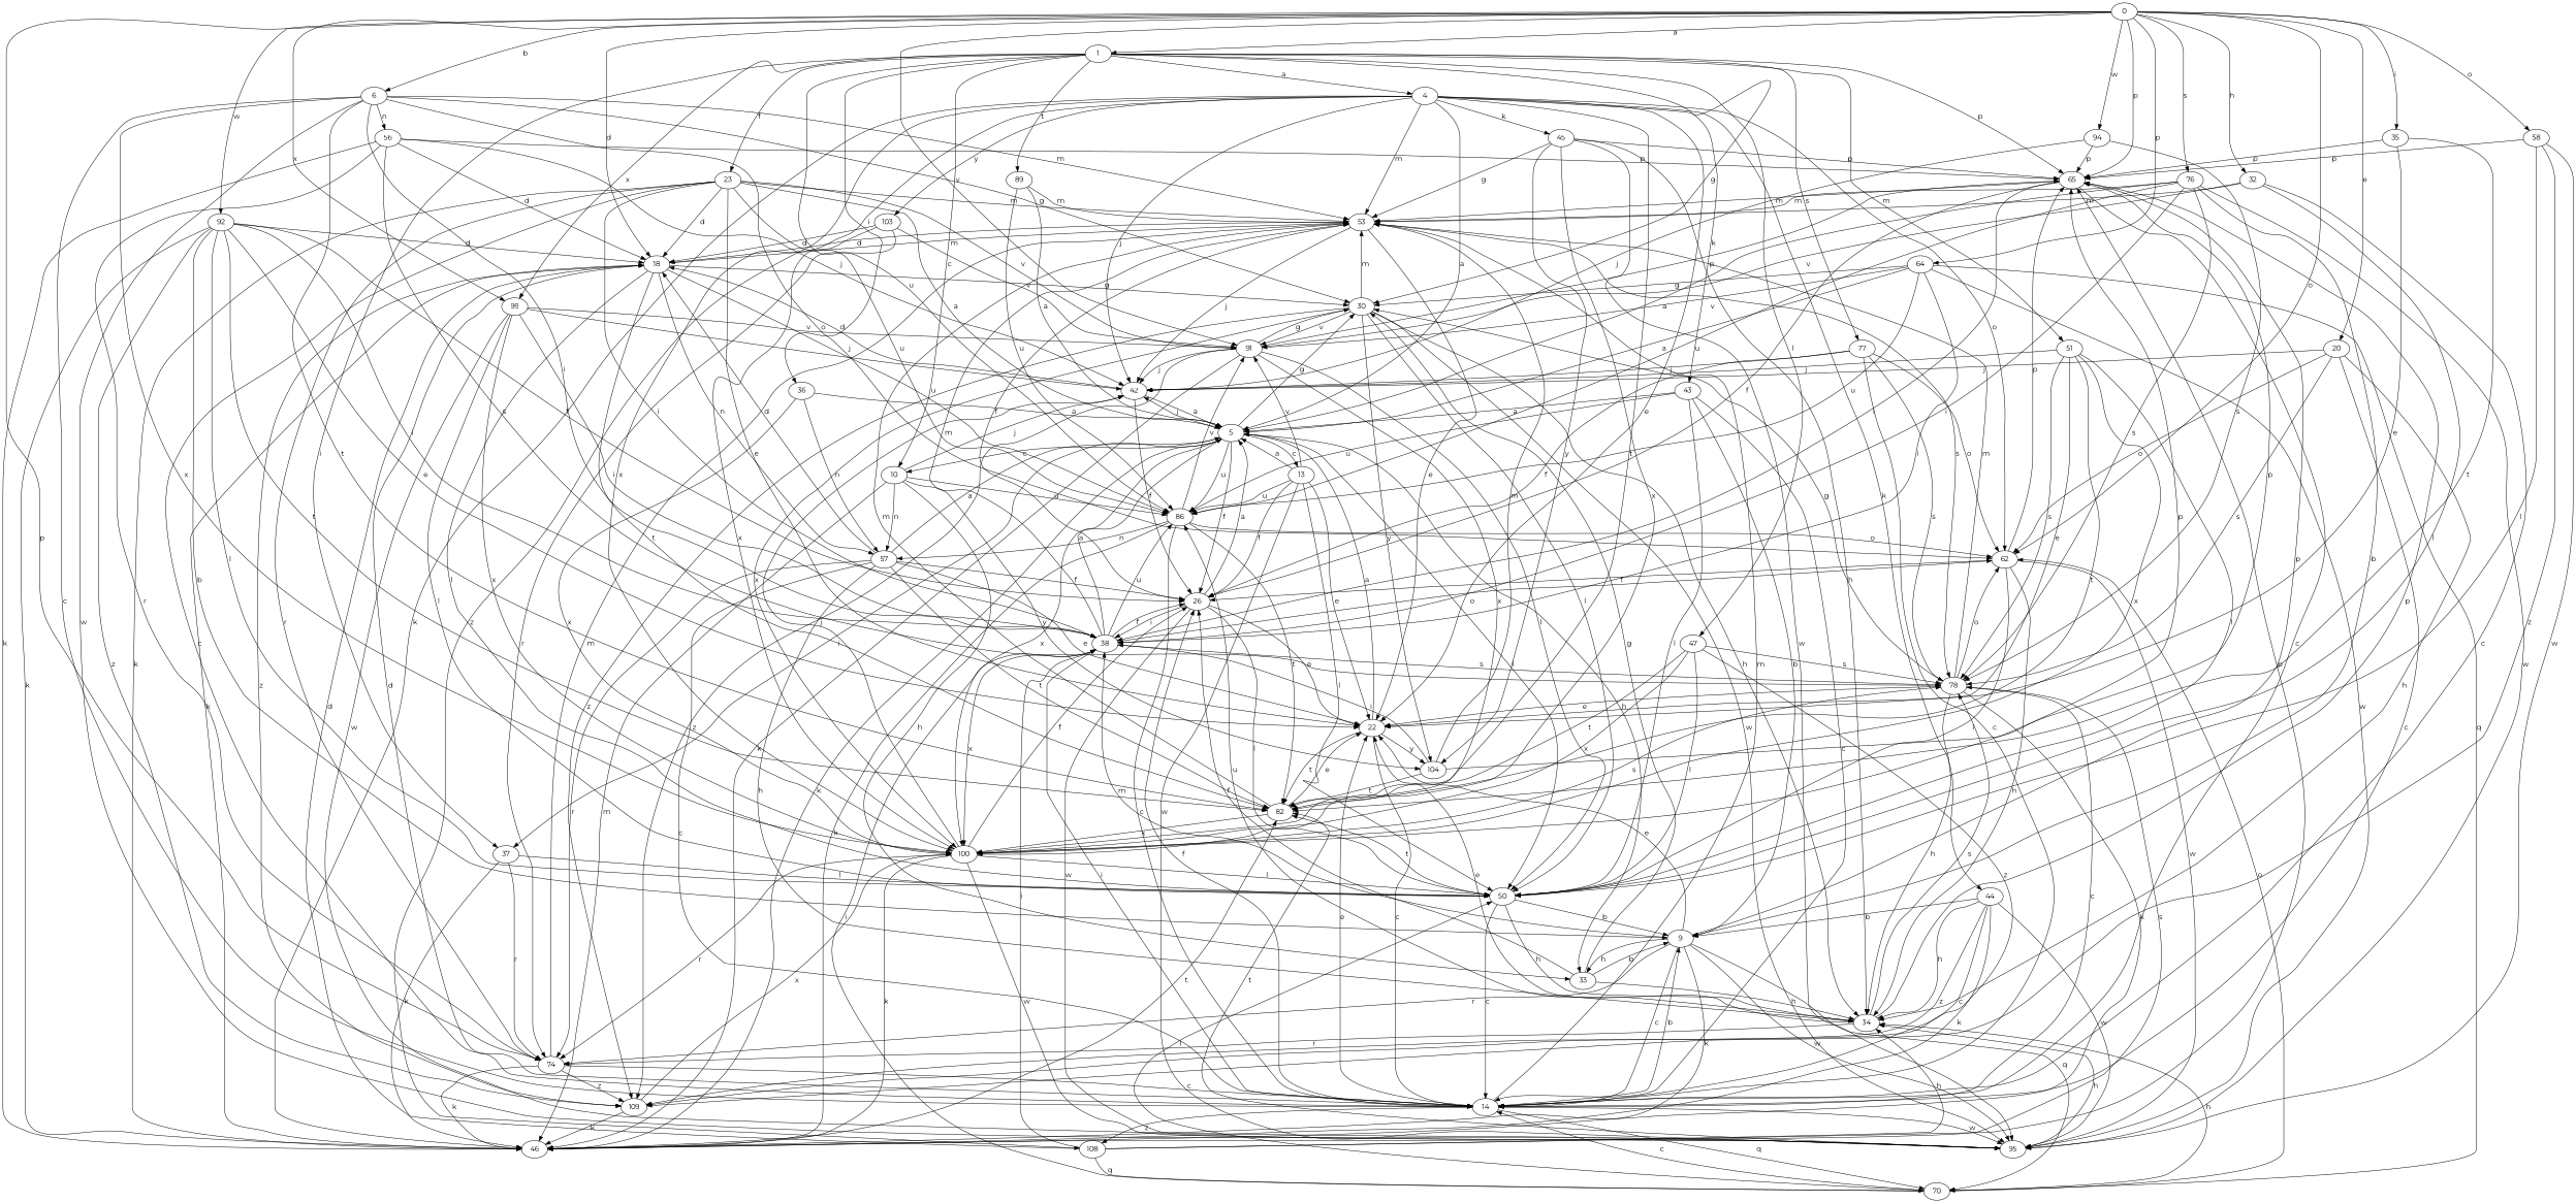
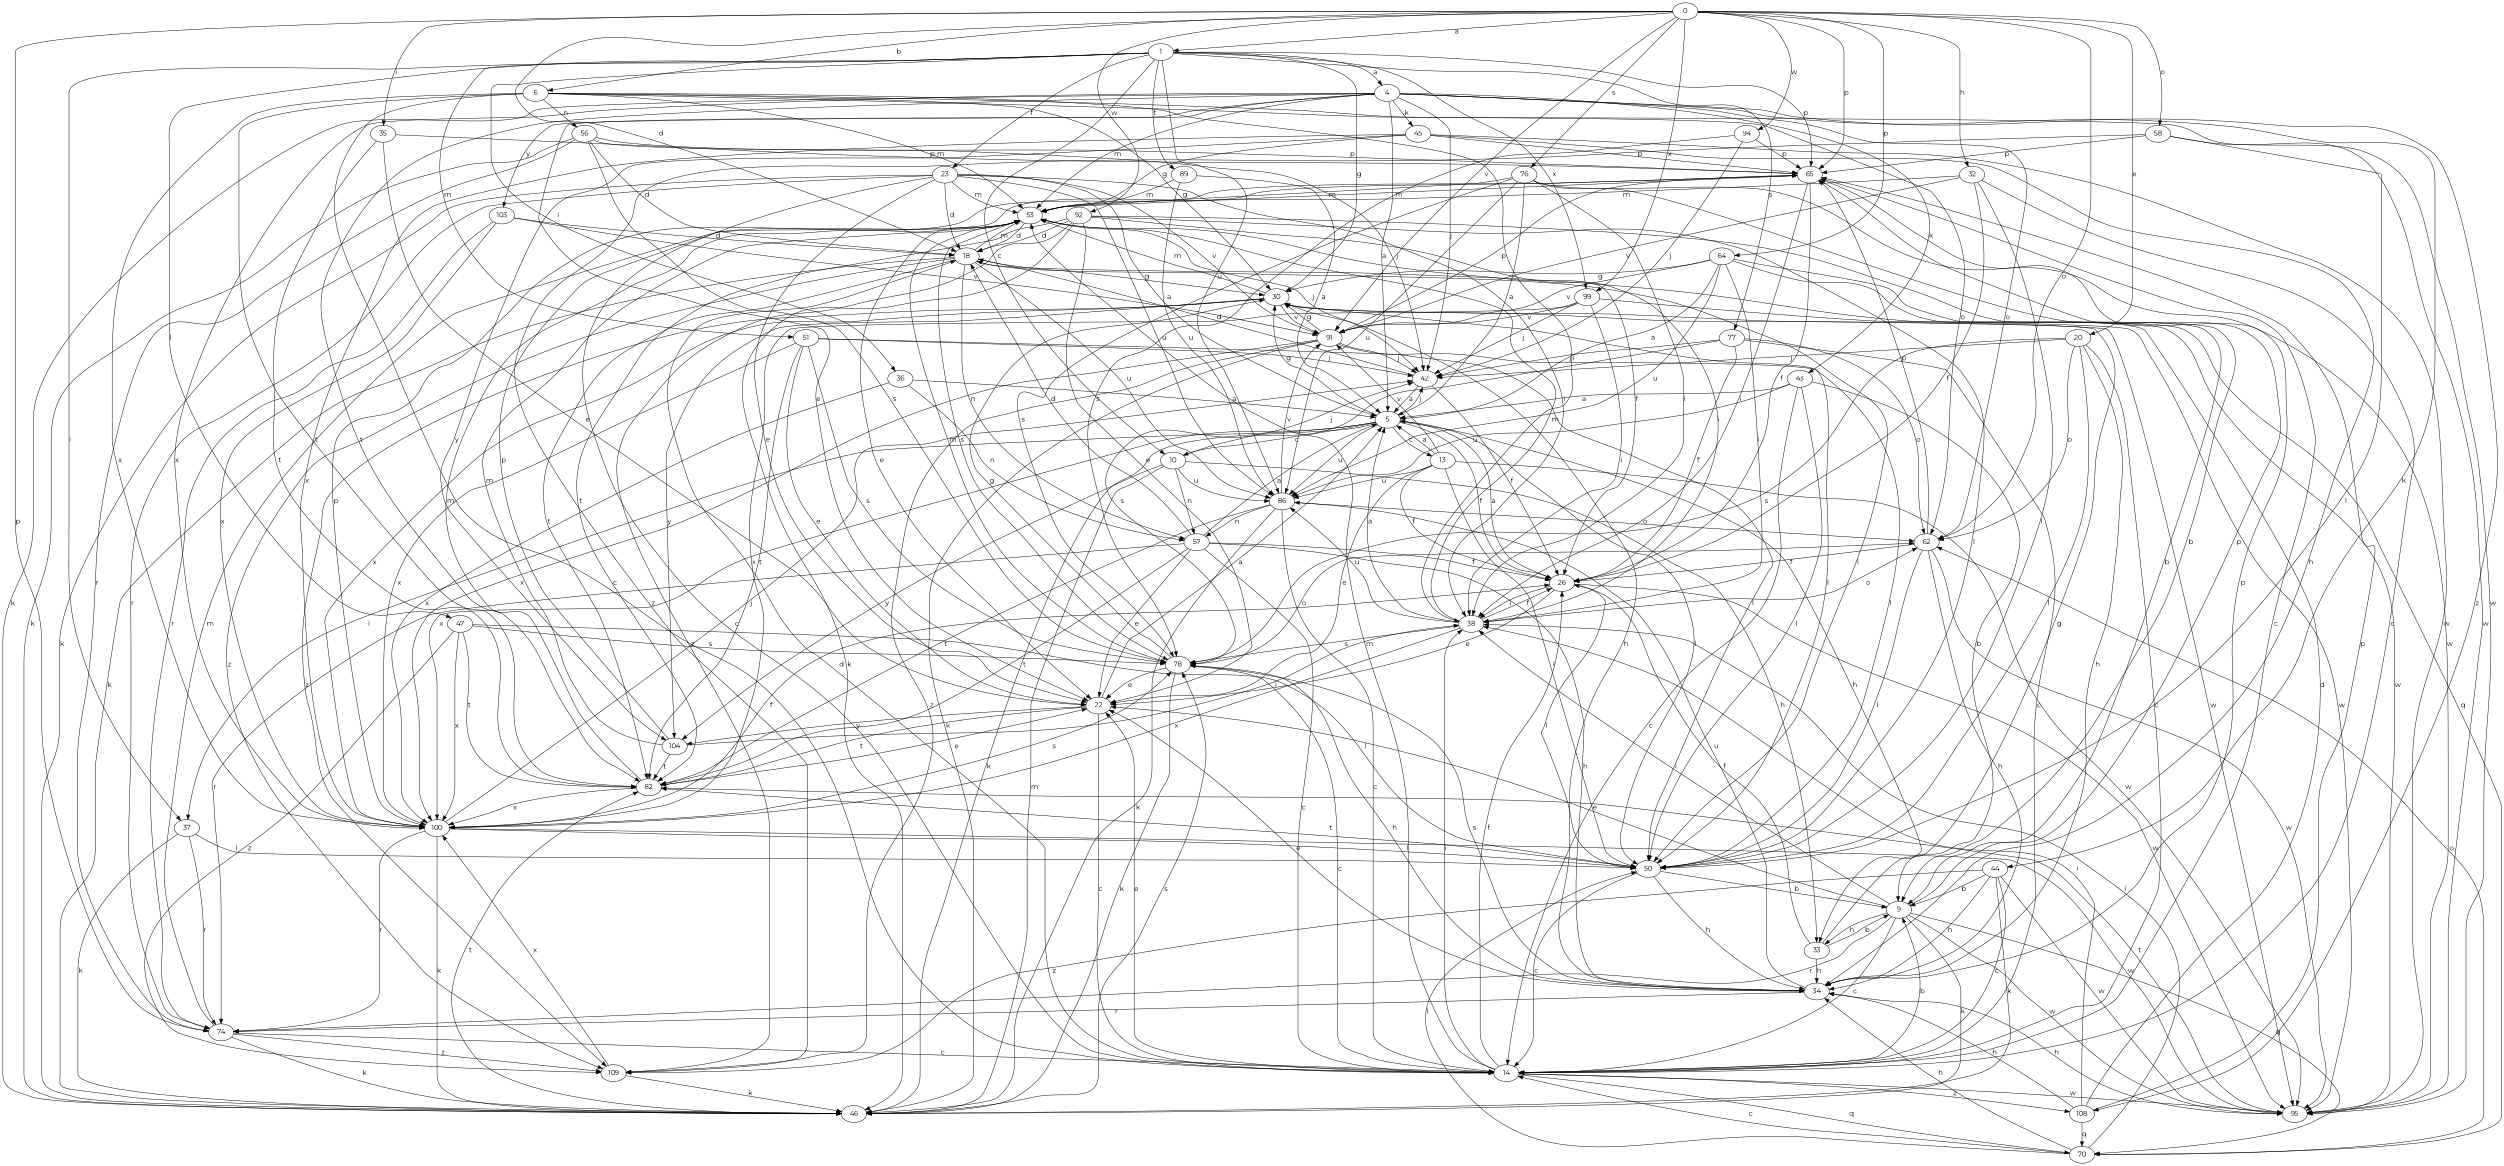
  strict digraph {
    fontname=Montserrat
    node [fontname=Montserrat]
    edge [fontname=Montserrat]
    0
    1
    6
    18
    20
    32
    35
    58
    62
    64
    65
    74
    76
    91
    92
    94
    99
    4
    10
    23
    30
    36
    37
    47
    51
    77
    n27 [label=89]
    86
    53
    82
    100
    14
    38
    56
    95
    46
    50
    57
    109
    42
    34
    78
    22
    26
    5
    70
    9
    43
    44
    45
    103
    108
    33
    104
    13
    0 -> 1 [label=a]
    0 -> 6 [label=b]
    0 -> 18 [label=d]
    0 -> 20 [label=e]
    0 -> 32 [label=h]
    0 -> 35 [label=i]
    0 -> 58 [label=o]
    0 -> 62 [label=o]
    0 -> 64 [label=p]
    0 -> 65 [label=p]
    0 -> 74 [label=p]
    0 -> 76 [label=s]
    0 -> 91 [label=v]
    0 -> 92 [label=w]
    0 -> 94 [label=w]
    0 -> 99 [label=x]
    1 -> 65 [label=p]
    1 -> 99 [label=x]
    1 -> 4 [label=a]
    1 -> 10 [label=c]
    1 -> 23 [label=f]
    1 -> 30 [label=g]
    1 -> 36 [label=i]
    1 -> 37 [label=i]
    1 -> 47 [label=l]
    1 -> 51 [label=m]
    1 -> 77 [label=s]
    1 -> n27 [label=t]
    1 -> 86 [label=u]
    6 -> 62 [label=o]
    6 -> 30 [label=g]
    6 -> 53 [label=m]
    6 -> 82 [label=t]
    6 -> 100 [label=x]
    6 -> 14 [label=c]
    6 -> 38 [label=i]
    6 -> 56 [label=n]
    6 -> 95 [label=w]
    18 -> 30 [label=g]
    18 -> 86 [label=u]
    18 -> 53 [label=m]
    18 -> 82 [label=t]
    18 -> 46 [label=k]
    18 -> 50 [label=l]
    18 -> 57 [label=n]
    18 -> 109 [label=z]
    20 -> 62 [label=o]
    20 -> 14 [label=c]
-   99 -> 50 [label=l]
+   20 -> 50 [label=l]
    20 -> 42 [label=j]
    20 -> 34 [label=h]
    20 -> 78 [label=s]
    32 -> 91 [label=v]
    32 -> 53 [label=m]
    32 -> 14 [label=c]
    32 -> 50 [label=l]
    35 -> 65 [label=p]
    35 -> 82 [label=t]
    35 -> 22 [label=e]
    58 -> 65 [label=p]
    58 -> 95 [label=w]
    58 -> 50 [label=l]
    58 -> 109 [label=z]
    62 -> 65 [label=p]
    62 -> 95 [label=w]
    62 -> 50 [label=l]
    62 -> 34 [label=h]
    62 -> 26 [label=f]
    64 -> 91 [label=v]
    64 -> 30 [label=g]
    64 -> 86 [label=u]
    64 -> 38 [label=i]
    64 -> 95 [label=w]
    64 -> 5 [label=a]
    64 -> 70 [label=q]
    65 -> 53 [label=m]
    65 -> 14 [label=c]
    65 -> 38 [label=i]
    65 -> 26 [label=f]
    74 -> 53 [label=m]
    74 -> 14 [label=c]
    74 -> 46 [label=k]
    74 -> 109 [label=z]
    76 -> 86 [label=u]
    76 -> 53 [label=m]
    76 -> 38 [label=i]
    76 -> 95 [label=w]
    76 -> 78 [label=s]
    76 -> 5 [label=a]
    76 -> 9 [label=b]
    91 -> 65 [label=p]
    91 -> 30 [label=g]
    91 -> 100 [label=x]
    91 -> 46 [label=k]
    91 -> 50 [label=l]
    91 -> 109 [label=z]
    91 -> 42 [label=j]
    92 -> 18 [label=d]
    92 -> 82 [label=t]
    92 -> 38 [label=i]
    92 -> 46 [label=k]
    92 -> 50 [label=l]
    92 -> 109 [label=z]
    92 -> 22 [label=e]
-   92 -> 26 [label=f]
+   32 -> 26 [label=f]
    92 -> 9 [label=b]
    94 -> 65 [label=p]
    94 -> 42 [label=j]
    94 -> 78 [label=s]
    99 -> 91 [label=v]
    99 -> 100 [label=x]
    99 -> 38 [label=i]
    99 -> 95 [label=w]
    99 -> 42 [label=j]
    4 -> 62 [label=o]
    4 -> 53 [label=m]
    4 -> 82 [label=t]
    4 -> 100 [label=x]
    4 -> 46 [label=k]
    4 -> 42 [label=j]
    4 -> 22 [label=e]
    4 -> 5 [label=a]
    4 -> 43 [label=k]
    4 -> 44 [label=k]
    4 -> 45 [label=k]
    4 -> 103 [label=y]
    4 -> 108 [label=z]
    10 -> 86 [label=u]
    10 -> 46 [label=m]
    10 -> 57 [label=n]
    10 -> 42 [label=j]
    10 -> 33 [label=h]
    10 -> 104 [label=y]
    23 -> 18 [label=d]
    23 -> 74 [label=r]
    23 -> 91 [label=v]
    23 -> 86 [label=u]
    23 -> 53 [label=m]
    23 -> 14 [label=c]
    23 -> 38 [label=i]
    23 -> 46 [label=k]
    23 -> 22 [label=e]
    23 -> 5 [label=a]
    30 -> 91 [label=v]
    30 -> 53 [label=m]
    30 -> 100 [label=x]
    30 -> 95 [label=w]
    30 -> 50 [label=l]
    30 -> 109 [label=z]
    30 -> 34 [label=h]
    30 -> 104 [label=y]
    36 -> 100 [label=x]
    36 -> 57 [label=n]
    36 -> 5 [label=a]
    37 -> 74 [label=r]
    37 -> 46 [label=k]
    37 -> 50 [label=l]
    47 -> 82 [label=t]
    47 -> 100 [label=x]
    47 -> 50 [label=l]
    47 -> 109 [label=z]
    47 -> 78 [label=s]
    51 -> 82 [label=t]
    51 -> 100 [label=x]
    51 -> 50 [label=l]
    51 -> 42 [label=j]
    51 -> 78 [label=s]
    51 -> 22 [label=e]
    77 -> 62 [label=o]
    77 -> 14 [label=c]
    77 -> 42 [label=j]
    77 -> 78 [label=s]
    77 -> 26 [label=f]
    n27 -> 86 [label=u]
    n27 -> 53 [label=m]
    n27 -> 5 [label=a]
    86 -> 62 [label=o]
    86 -> 91 [label=v]
    86 -> 82 [label=t]
    86 -> 14 [label=c]
    86 -> 46 [label=k]
    86 -> 57 [label=n]
    53 -> 18 [label=d]
    53 -> 42 [label=j]
    53 -> 78 [label=s]
    53 -> 22 [label=e]
    53 -> 26 [label=f]
    82 -> 53 [label=m]
    82 -> 100 [label=x]
    82 -> 22 [label=e]
    100 -> 65 [label=p]
    100 -> 74 [label=r]
    100 -> 95 [label=w]
    100 -> 46 [label=k]
    100 -> 50 [label=l]
    100 -> 42 [label=j]
    100 -> 78 [label=s]
    100 -> 26 [label=f]
    14 -> 18 [label=d]
    14 -> 53 [label=m]
    14 -> 38 [label=i]
    14 -> 95 [label=w]
    14 -> 22 [label=e]
    14 -> 26 [label=f]
    14 -> 70 [label=q]
    14 -> 9 [label=b]
    14 -> 108 [label=z]
    38 -> 62 [label=o]
    38 -> 86 [label=u]
    38 -> 53 [label=m]
    38 -> 100 [label=x]
    38 -> 78 [label=s]
    38 -> 26 [label=f]
    38 -> 5 [label=a]
    56 -> 18 [label=d]
    56 -> 65 [label=p]
    56 -> 74 [label=r]
    56 -> 46 [label=k]
    56 -> 42 [label=j]
    56 -> 78 [label=s]
    95 -> 82 [label=t]
    95 -> 34 [label=h]
    46 -> 82 [label=t]
    46 -> 78 [label=s]
    50 -> 82 [label=t]
    50 -> 14 [label=c]
    50 -> 34 [label=h]
    50 -> 9 [label=b]
    57 -> 18 [label=d]
    57 -> 74 [label=r]
    57 -> 82 [label=t]
    57 -> 14 [label=c]
    57 -> 34 [label=h]
    57 -> 22 [label=e]
    57 -> 26 [label=f]
    57 -> 5 [label=a]
    109 -> 100 [label=x]
    109 -> 46 [label=k]
    42 -> 18 [label=d]
    42 -> 26 [label=f]
    42 -> 5 [label=a]
    34 -> 65 [label=p]
    34 -> 74 [label=r]
    34 -> 86 [label=u]
    34 -> 78 [label=s]
    34 -> 22 [label=e]
    78 -> 62 [label=o]
    78 -> 30 [label=g]
    78 -> 53 [label=m]
    78 -> 14 [label=c]
    78 -> 46 [label=k]
    78 -> 34 [label=h]
    78 -> 22 [label=e]
    22 -> 82 [label=t]
    22 -> 14 [label=c]
    22 -> 5 [label=a]
    22 -> 104 [label=y]
    26 -> 38 [label=i]
    26 -> 95 [label=w]
    26 -> 50 [label=l]
    26 -> 22 [label=e]
    26 -> 5 [label=a]
    5 -> 10 [label=c]
    5 -> 30 [label=g]
    5 -> 37 [label=i]
    5 -> 86 [label=u]
    5 -> 100 [label=x]
    5 -> 46 [label=k]
    5 -> 50 [label=l]
    5 -> 42 [label=j]
    5 -> 26 [label=f]
    5 -> 33 [label=h]
    5 -> 13 [label=c]
    70 -> 62 [label=o]
    70 -> 14 [label=c]
    70 -> 38 [label=i]
    70 -> 50 [label=l]
    70 -> 34 [label=h]
    9 -> 65 [label=p]
    9 -> 74 [label=r]
    9 -> 14 [label=c]
-   9 -> 38 [label=m]
+   9 -> 38 [label=i]
    9 -> 95 [label=w]
    9 -> 46 [label=k]
    9 -> 22 [label=e]
    9 -> 70 [label=q]
    9 -> 33 [label=h]
    43 -> 86 [label=u]
    43 -> 14 [label=c]
    43 -> 50 [label=l]
    43 -> 5 [label=a]
    43 -> 9 [label=b]
    44 -> 14 [label=c]
    44 -> 95 [label=w]
    44 -> 46 [label=k]
    44 -> 109 [label=z]
    44 -> 34 [label=h]
    44 -> 9 [label=b]
    45 -> 65 [label=p]
    45 -> 53 [label=g]
    45 -> 100 [label=x]
    45 -> 95 [label=w]
    45 -> 34 [label=h]
    45 -> 104 [label=y]
    103 -> 18 [label=d]
    103 -> 74 [label=r]
    103 -> 91 [label=v]
    103 -> 100 [label=x]
    108 -> 18 [label=d]
    108 -> 65 [label=p]
    108 -> 38 [label=i]
    108 -> 34 [label=h]
    108 -> 70 [label=q]
    33 -> 30 [label=g]
    33 -> 34 [label=h]
    33 -> 26 [label=f]
    33 -> 9 [label=b]
    104 -> 65 [label=p]
    104 -> 53 [label=m]
    104 -> 82 [label=t]
    104 -> 38 [label=i]
    13 -> 91 [label=v]
    13 -> 86 [label=u]
    13 -> 95 [label=w]
    13 -> 50 [label=l]
    13 -> 22 [label=e]
    13 -> 26 [label=f]
    13 -> 5 [label=a]
  }
